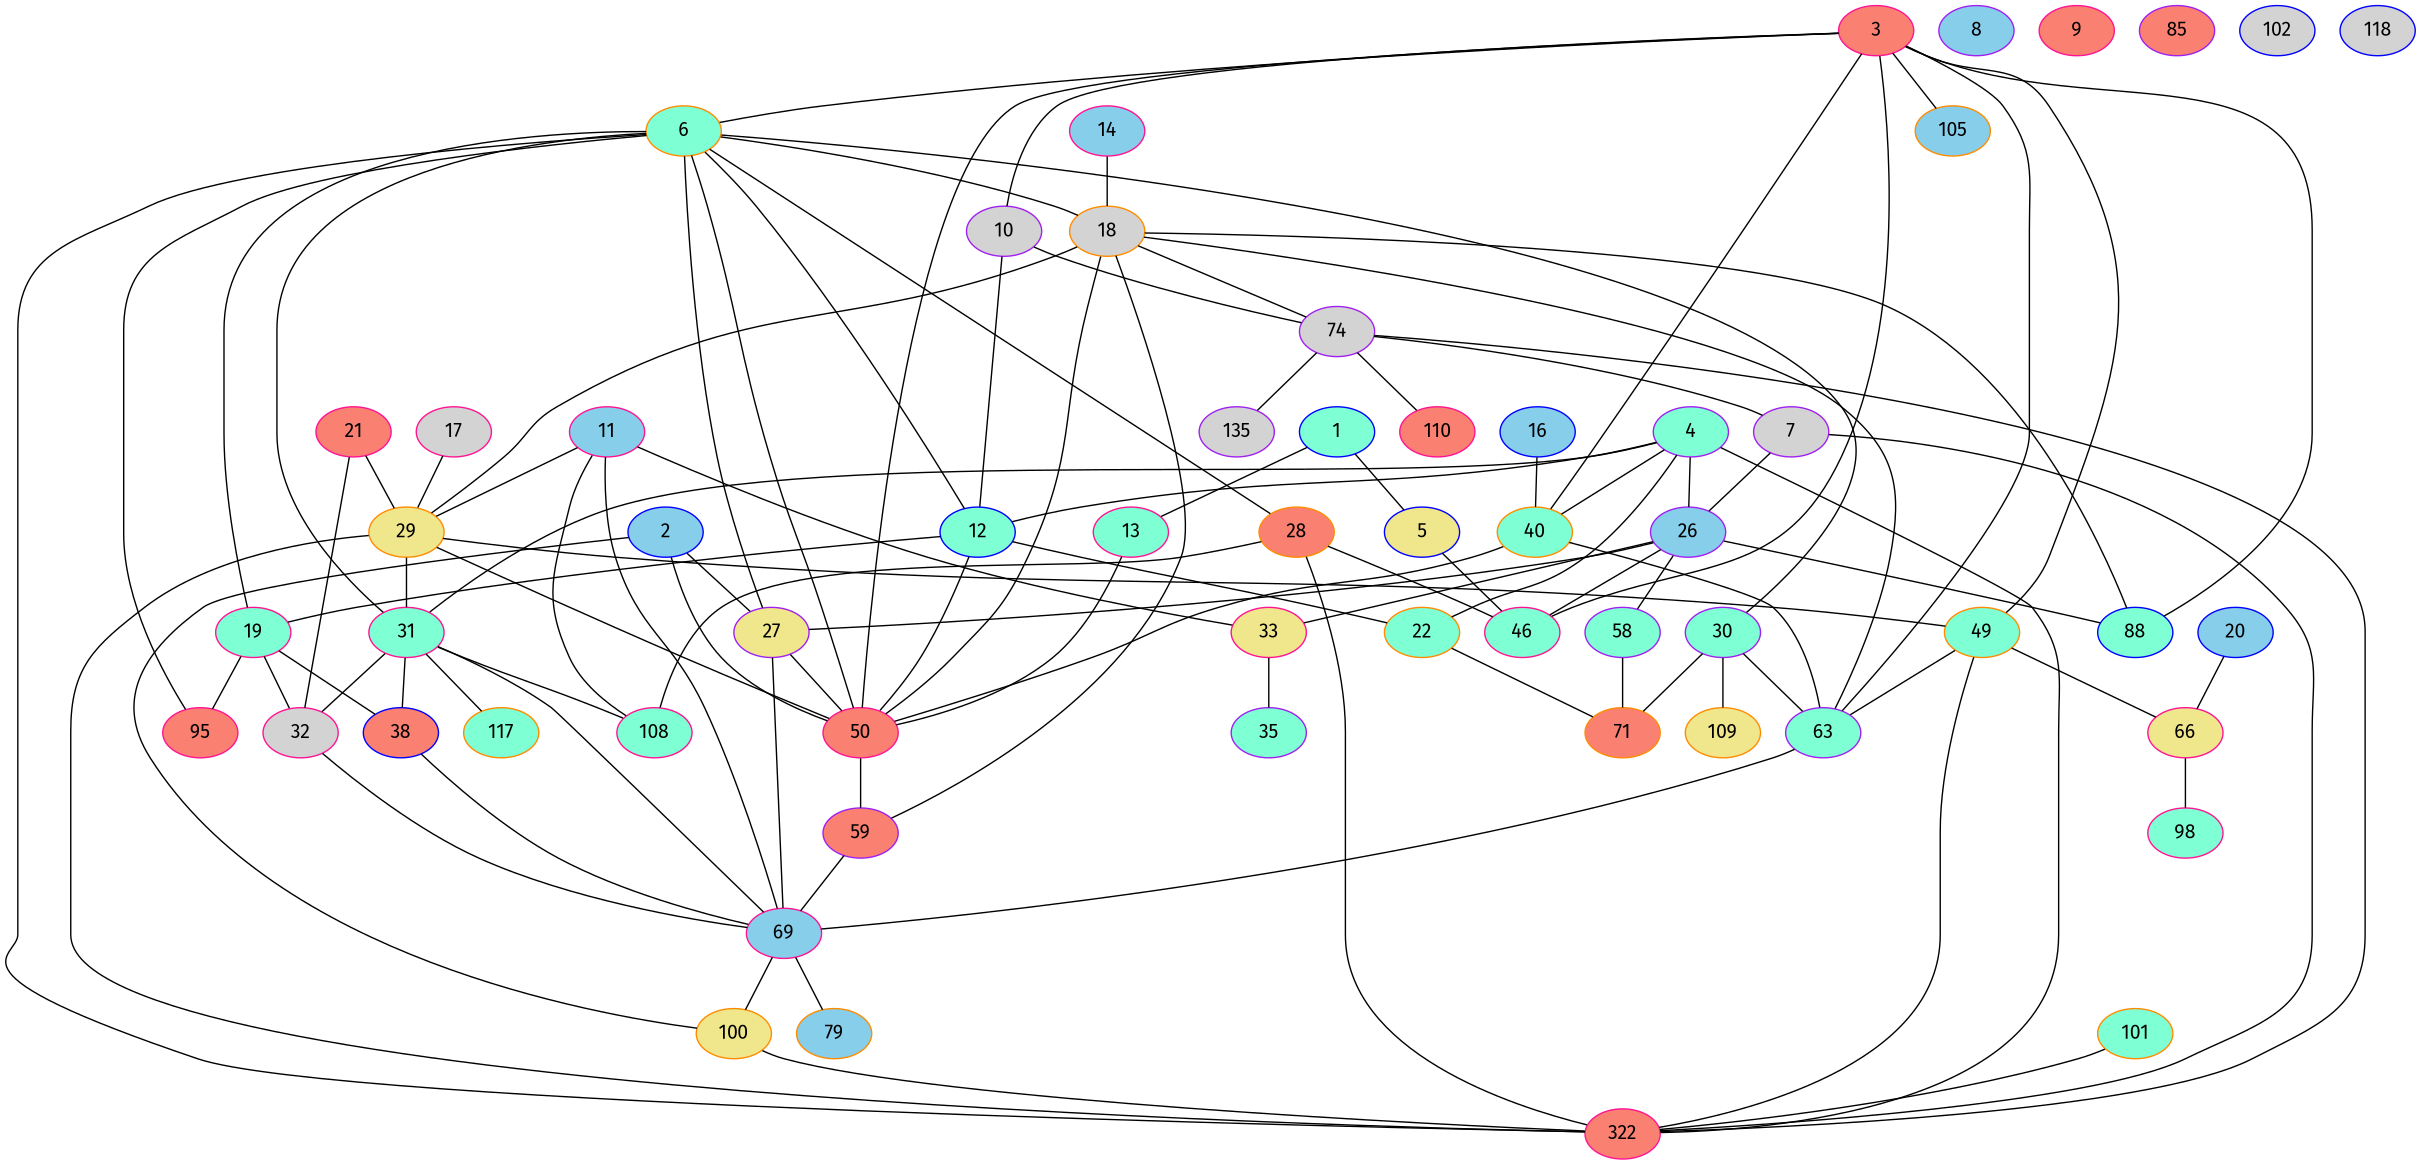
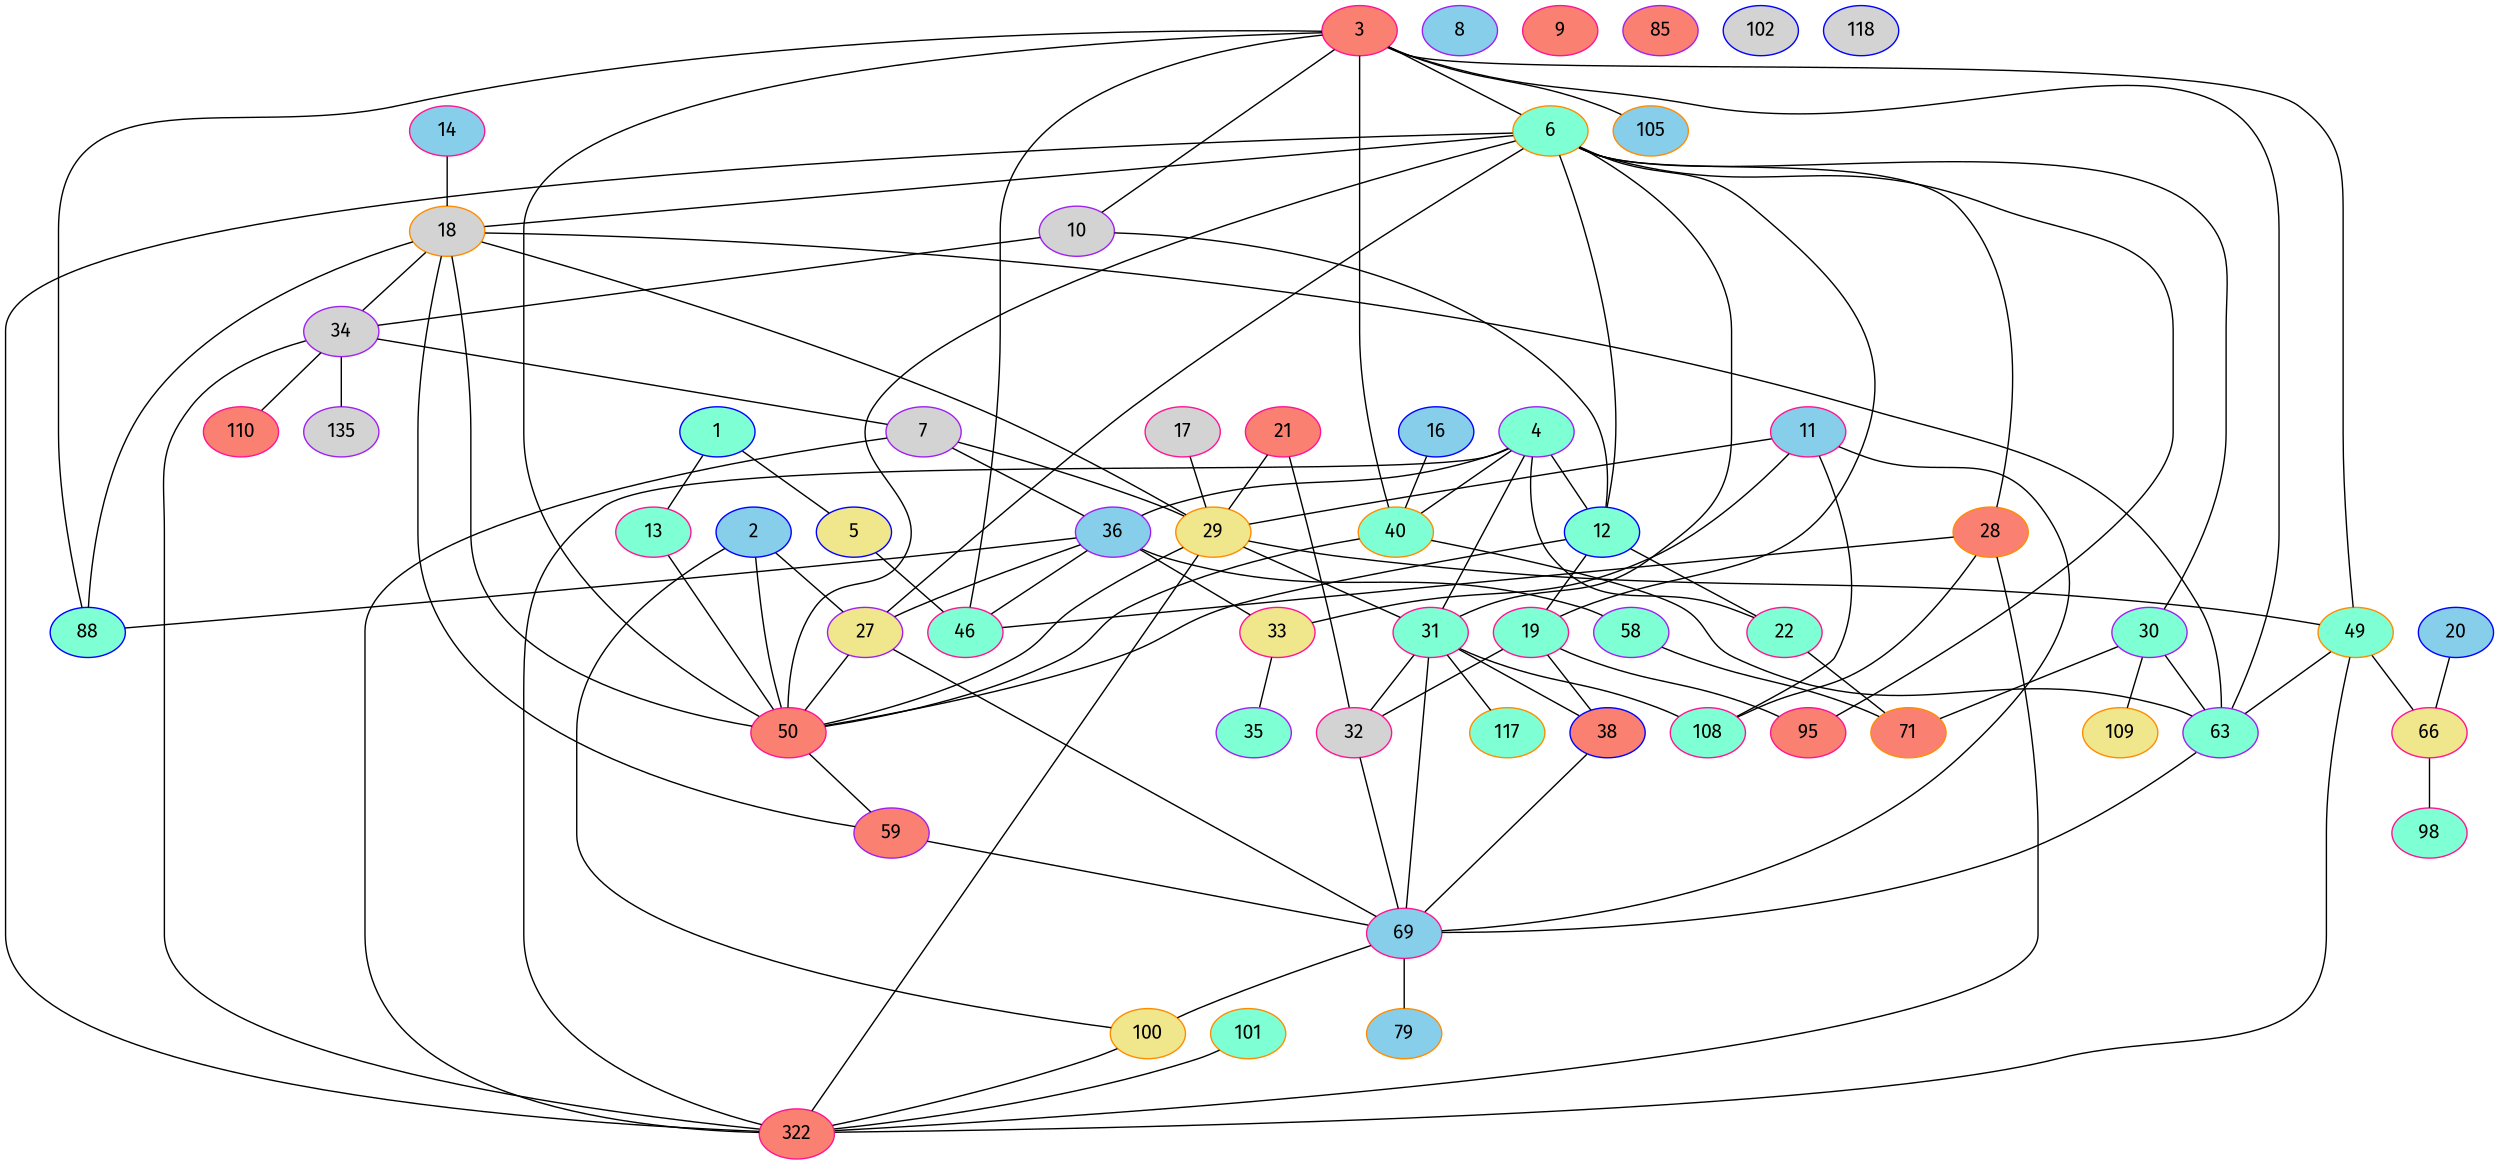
  graph {
    fontname="Fira Sans"
    node [color=deeppink fillcolor=aquamarine fontname="Fira Sans" style=filled]
    edge [fontname="Fira Sans"]
    1 [color=blue super="+73+104"]
    5 [color=blue fillcolor=khaki super="+87"]
    13
    46 [super="+130+57"]
    50 [fillcolor=salmon super="+86+115+74"]
    2 [color=blue fillcolor=skyblue super="+126"]
    27 [color=purple fillcolor=khaki super="+56"]
    100 [color=darkorange fillcolor=khaki]
    7 [color=purple fillcolor=lightgrey super="+68+97"]
-   26 [color=purple fillcolor=skyblue super="+39+140+75"]
+   26 [color=purple fillcolor=skyblue super="+39+140+75" label=36]
    n11 [fillcolor=salmon label=322 super="+132+129+136"]
    29 [color=darkorange fillcolor=khaki super="+141+119+133+81"]
    69 [fillcolor=skyblue super="+92+77"]
    59 [color=purple fillcolor=salmon super="+103"]
    3 [fillcolor=salmon super="+52"]
    6 [color=darkorange super="+24+23+60+43+78"]
    10 [color=purple fillcolor=lightgrey super="+15"]
    40 [color=darkorange super="+128+125+47"]
    49 [color=darkorange super="+116"]
    63 [color=purple super="+137"]
    88 [color=blue super="+89"]
    105 [color=darkorange fillcolor=skyblue]
    12 [color=blue super="+84+67"]
    31 [super="+62+54+45"]
    18 [color=darkorange fillcolor=lightgrey super="+106+61+48"]
    19 [super="+94+99"]
    28 [color=darkorange fillcolor=salmon super="+36"]
    30 [color=purple super="+111"]
    95 [fillcolor=salmon]
-   34 [color=purple fillcolor=lightgrey super="+64" label=74]
+   34 [color=purple fillcolor=lightgrey super="+64"]
    66 [fillcolor=khaki super="+120"]
    4 [color=purple super="+44"]
-   22 [color=darkorange super="+53"]
+   22 [super="+53"]
    71 [color=darkorange fillcolor=salmon super="+96"]
    33 [fillcolor=khaki]
    58 [color=purple]
    108 [super="+138"]
    32 [fillcolor=lightgrey super="+41+114"]
    38 [color=blue fillcolor=salmon super="+91"]
    117 [color=darkorange]
    109 [color=darkorange fillcolor=khaki]
    8 [color=purple fillcolor=skyblue super="+37"]
    9 [fillcolor=salmon super="+51"]
    110 [fillcolor=salmon super="+123"]
    135 [color=purple fillcolor=lightgrey]
    11 [fillcolor=skyblue super="+65"]
    35 [color=purple super="+42"]
    79 [color=darkorange fillcolor=skyblue]
    14 [fillcolor=skyblue]
    16 [color=blue fillcolor=skyblue super="+90"]
    17 [fillcolor=lightgrey]
    98
    20 [color=blue fillcolor=skyblue]
    21 [fillcolor=salmon]
    85 [color=purple fillcolor=salmon]
    101 [color=darkorange]
    102 [color=blue fillcolor=lightgrey]
    118 [color=blue fillcolor=lightgrey]
    1 -- 5
    1 -- 13
    5 -- 46
    13 -- 50
    50 -- 59
    2 -- 50 [weight=2]
    2 -- 27
    2 -- 100
    27 -- 50
    27 -- 69 [weight=2]
    100 -- n11
    7 -- 26
    7 -- n11
+   7 -- 29
    26 -- 46
    26 -- 27
    26 -- 88
    26 -- 33
    26 -- 58
    29 -- 50 [weight=2]
    29 -- n11
    29 -- 49
    29 -- 31
    69 -- 100
    69 -- 79
    59 -- 69 [weight=2]
    3 -- 46
    3 -- 50
    3 -- 6
    3 -- 10
    3 -- 40
    3 -- 49
    3 -- 63
    3 -- 88
    3 -- 105
    6 -- 50
    6 -- 27
    6 -- n11 [weight=2]
    6 -- 12
    6 -- 31 [weight=2]
    6 -- 18
    6 -- 19
    6 -- 28
    6 -- 30
    6 -- 95
    10 -- 12 [weight=2]
    10 -- 34
    40 -- 50
    40 -- 63
    49 -- n11
    49 -- 63
    49 -- 66
    63 -- 69 [weight=2]
    12 -- 50
    12 -- 19
    12 -- 22
    31 -- 69 [weight=2]
    31 -- 108
    31 -- 32
    31 -- 38
    31 -- 117
    18 -- 50 [weight=2]
    18 -- 29
    18 -- 59
    18 -- 63
    18 -- 88 [weight=2]
    18 -- 34
    19 -- 95
    19 -- 32 [weight=2]
    19 -- 38
    28 -- 46
    28 -- n11
    28 -- 108
    30 -- 63
    30 -- 71
    30 -- 109
    34 -- 7
    34 -- n11
    34 -- 110
    34 -- 135
    66 -- 98
    4 -- 26
    4 -- n11
    4 -- 40
    4 -- 12
    4 -- 31
    4 -- 22
    22 -- 71
    33 -- 35
    58 -- 71
    32 -- 69
    38 -- 69
    11 -- 29
    11 -- 69
    11 -- 33
    11 -- 108
    14 -- 18
    16 -- 40
    17 -- 29
    20 -- 66
    21 -- 29
    21 -- 32
    101 -- n11
  }
